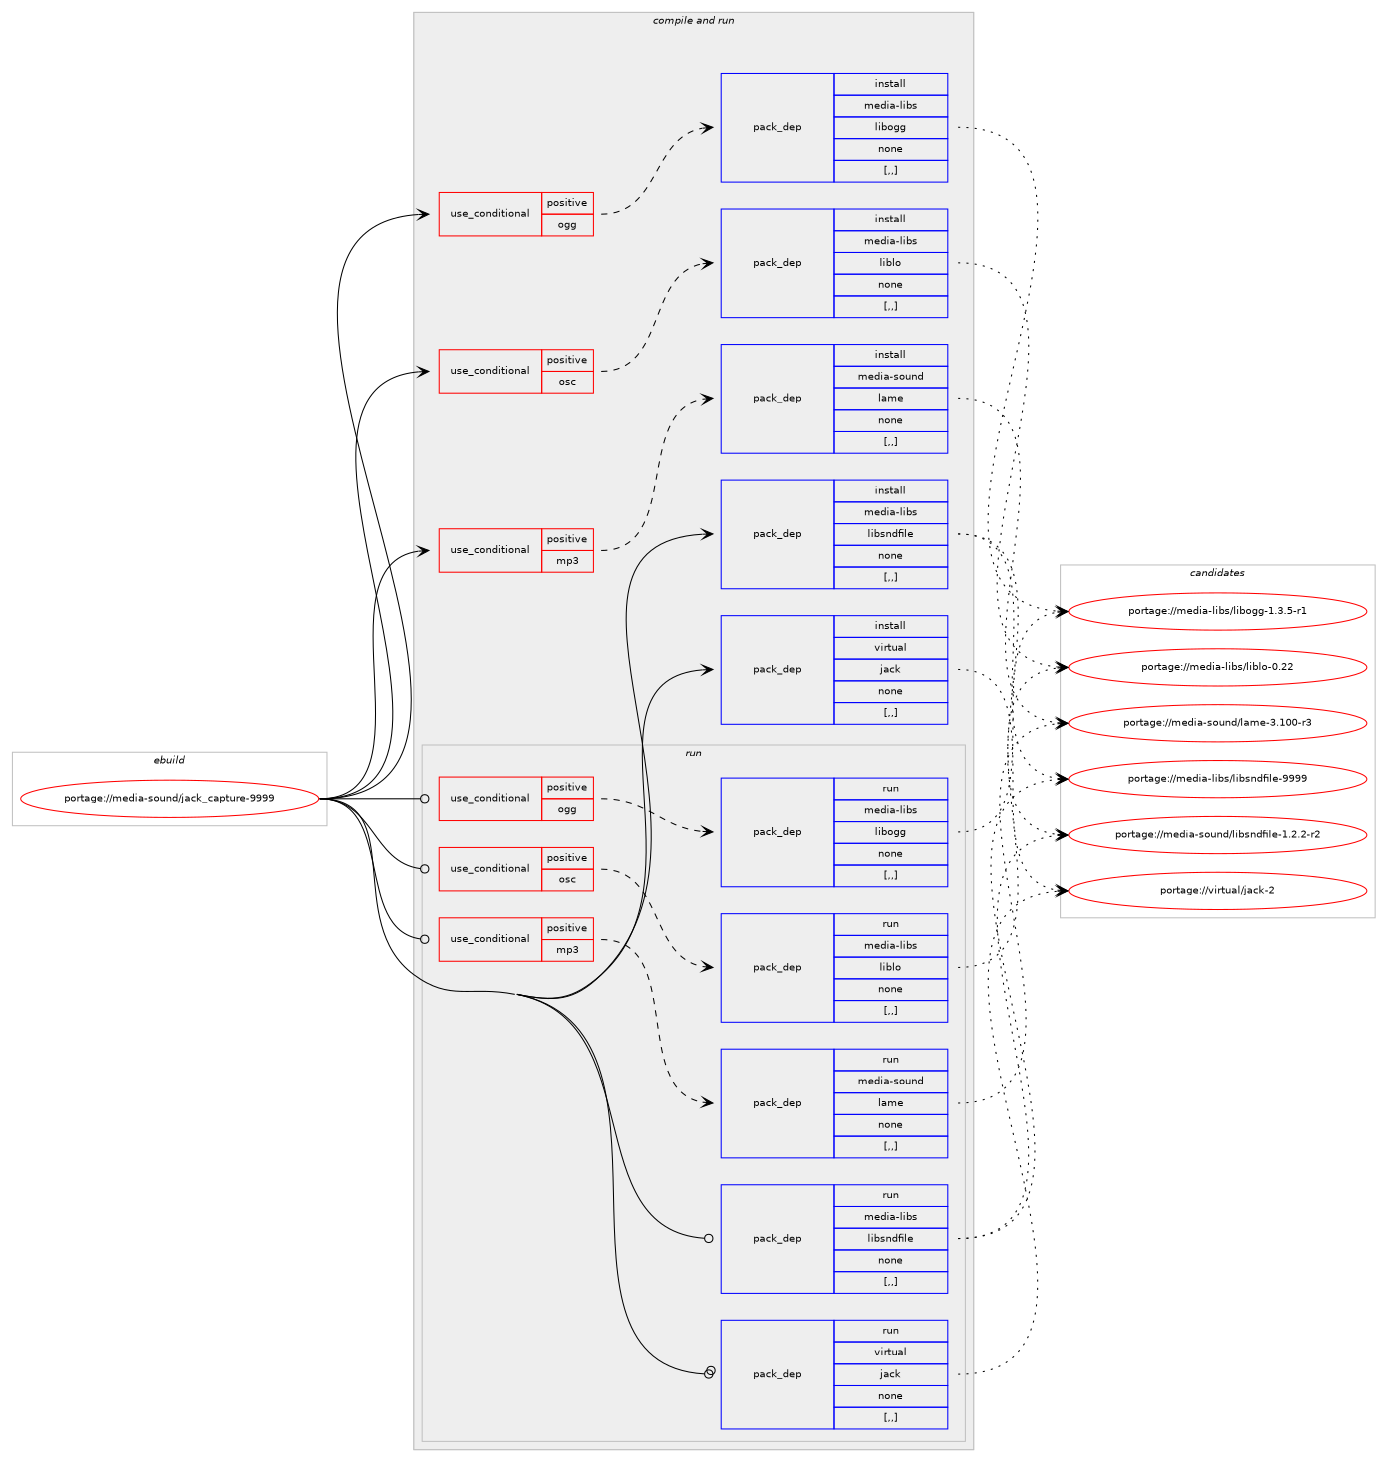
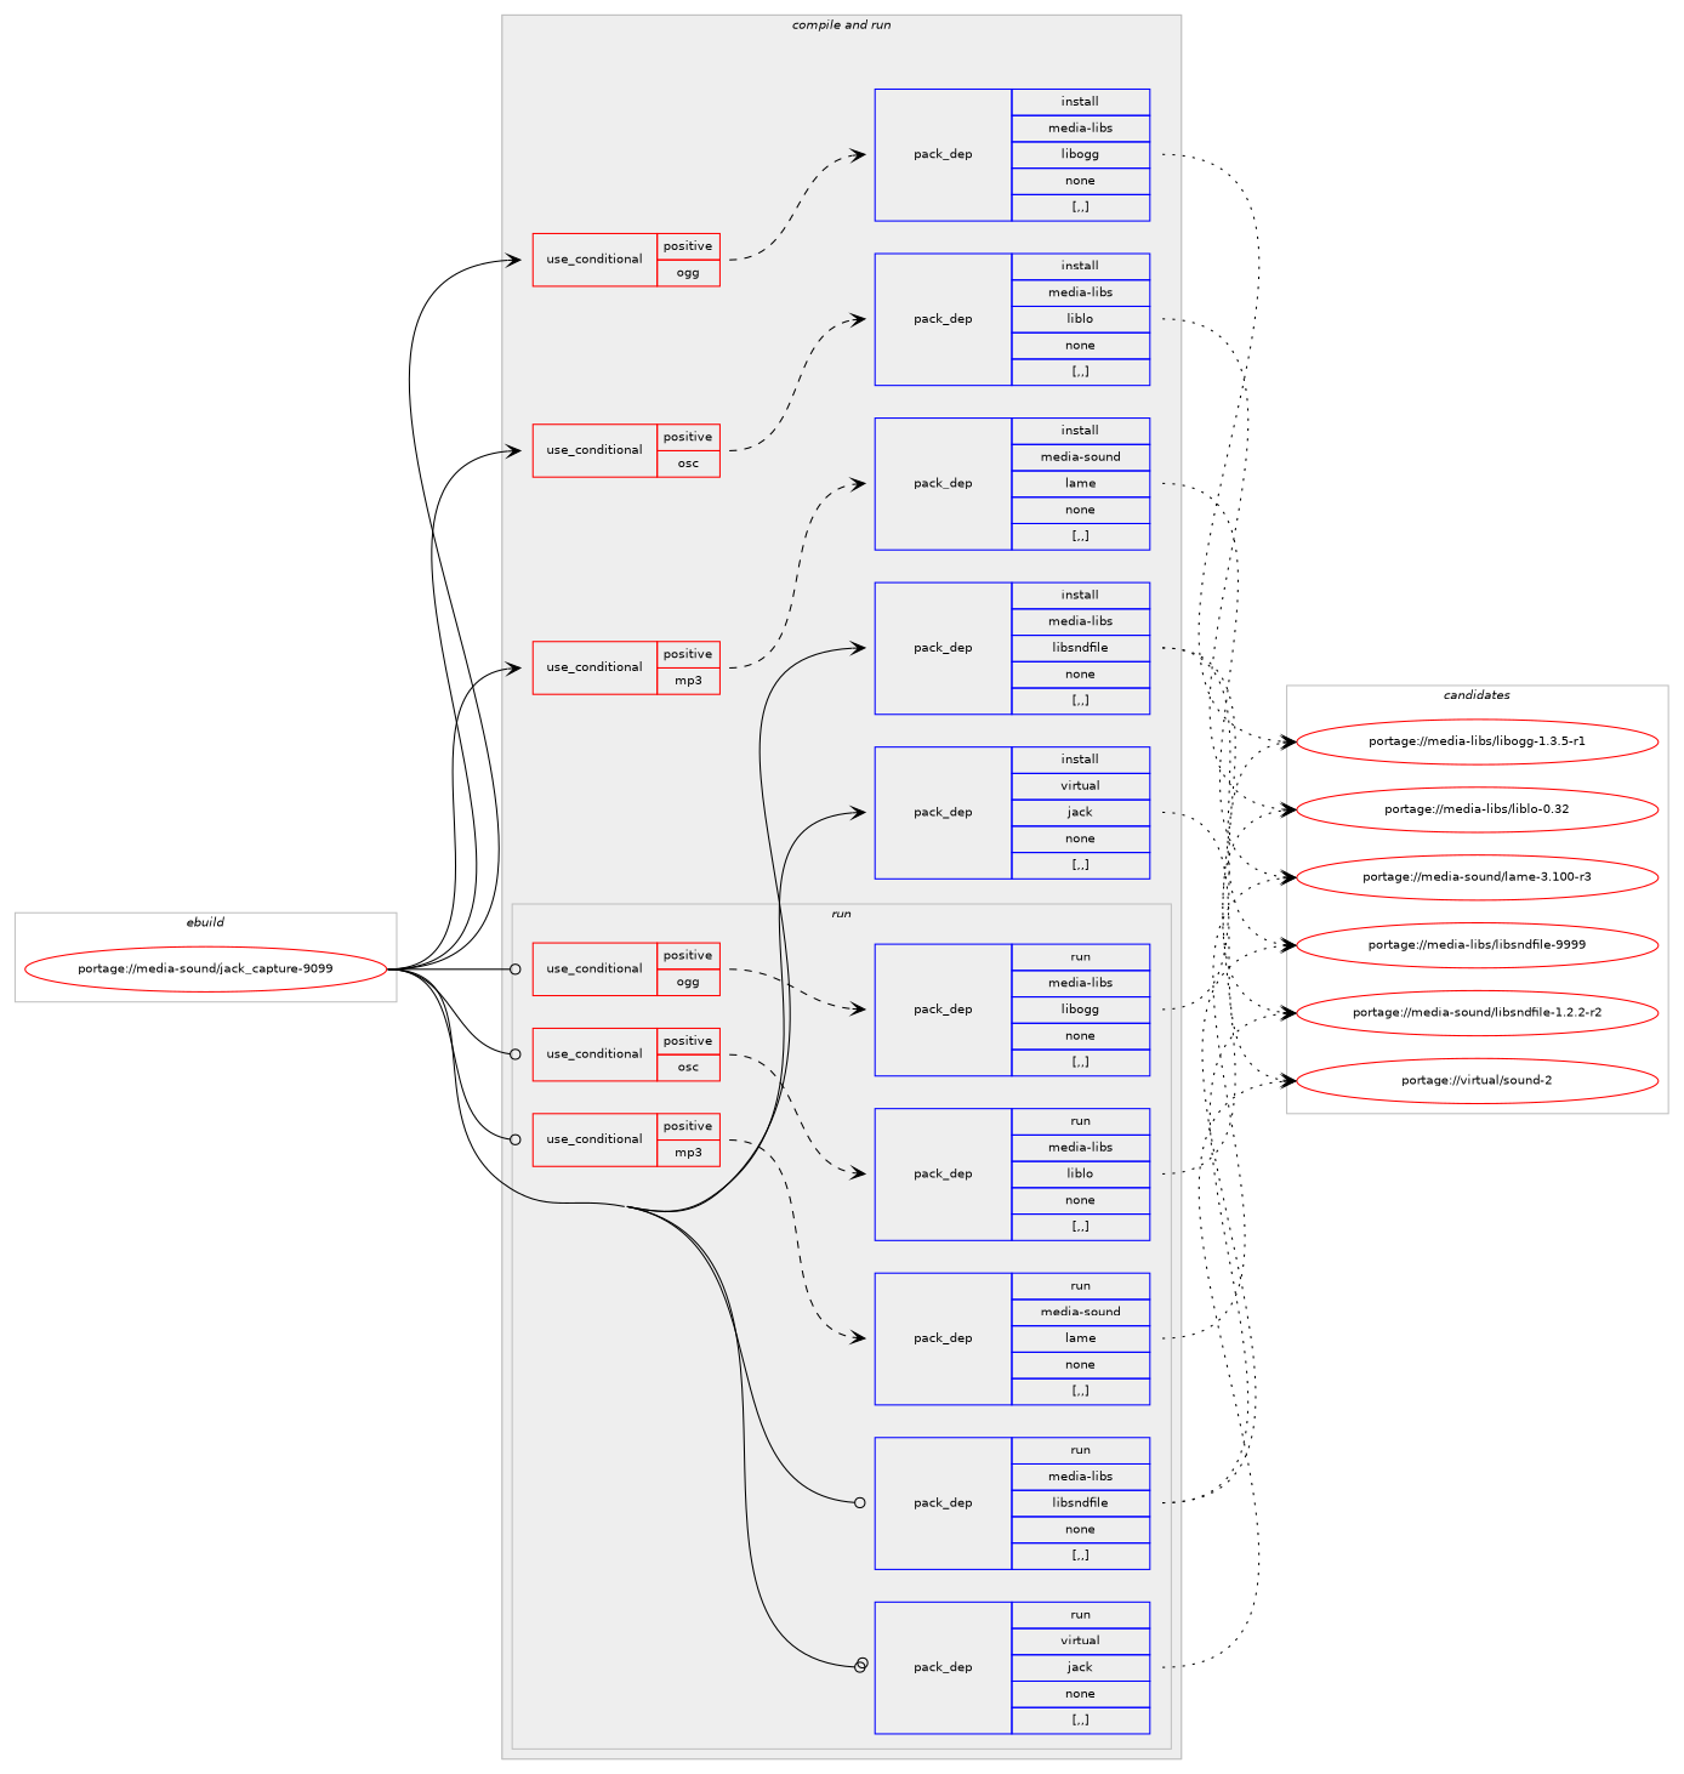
  digraph {
    compound=true
    concentrate=true
    fontname=Helvetica
    fontsize=10
    newrank=true
    rankdir=LR
    ranksep=1.5
    node [color=red fontname=Helvetica fontsize=10 shape=none]
    edge [arrowhead=vee headport=w style=dotted tailport=e weight=20]
-   n1 [label="portage://media-sound/jack_capture-9999" width=4 shape=""]
+   n1 [label="portage://media-sound/jack_capture-9099" width=4 shape=""]
    n2 [color=blue label=<<TABLE BORDER="0" CELLBORDER="1" CELLSPACING="0" CELLPADDING="4" WIDTH="220"><TR><TD ROWSPAN="6" CELLPADDING="30">pack_dep</TD></TR><TR><TD WIDTH="110">install</TD></TR><TR><TD>media-sound</TD></TR><TR><TD>lame</TD></TR><TR><TD>none</TD></TR><TR><TD>[,,]</TD></TR></TABLE>>]
    n3 [label=<<TABLE BORDER="0" CELLBORDER="1" CELLSPACING="0" CELLPADDING="4"><TR><TD ROWSPAN="3" CELLPADDING="10">use_conditional</TD></TR><TR><TD>positive</TD></TR><TR><TD>mp3</TD></TR></TABLE>>]
    n4 [color=blue label=<<TABLE BORDER="0" CELLBORDER="1" CELLSPACING="0" CELLPADDING="4" WIDTH="220"><TR><TD ROWSPAN="6" CELLPADDING="30">pack_dep</TD></TR><TR><TD WIDTH="110">install</TD></TR><TR><TD>media-libs</TD></TR><TR><TD>libogg</TD></TR><TR><TD>none</TD></TR><TR><TD>[,,]</TD></TR></TABLE>>]
    n5 [label=<<TABLE BORDER="0" CELLBORDER="1" CELLSPACING="0" CELLPADDING="4"><TR><TD ROWSPAN="3" CELLPADDING="10">use_conditional</TD></TR><TR><TD>positive</TD></TR><TR><TD>ogg</TD></TR></TABLE>>]
    n6 [color=blue label=<<TABLE BORDER="0" CELLBORDER="1" CELLSPACING="0" CELLPADDING="4" WIDTH="220"><TR><TD ROWSPAN="6" CELLPADDING="30">pack_dep</TD></TR><TR><TD WIDTH="110">install</TD></TR><TR><TD>media-libs</TD></TR><TR><TD>liblo</TD></TR><TR><TD>none</TD></TR><TR><TD>[,,]</TD></TR></TABLE>>]
    n7 [label=<<TABLE BORDER="0" CELLBORDER="1" CELLSPACING="0" CELLPADDING="4"><TR><TD ROWSPAN="3" CELLPADDING="10">use_conditional</TD></TR><TR><TD>positive</TD></TR><TR><TD>osc</TD></TR></TABLE>>]
    n8 [color=blue label=<<TABLE BORDER="0" CELLBORDER="1" CELLSPACING="0" CELLPADDING="4" WIDTH="220"><TR><TD ROWSPAN="6" CELLPADDING="30">pack_dep</TD></TR><TR><TD WIDTH="110">install</TD></TR><TR><TD>media-libs</TD></TR><TR><TD>libsndfile</TD></TR><TR><TD>none</TD></TR><TR><TD>[,,]</TD></TR></TABLE>>]
    n9 [color=blue label=<<TABLE BORDER="0" CELLBORDER="1" CELLSPACING="0" CELLPADDING="4" WIDTH="220"><TR><TD ROWSPAN="6" CELLPADDING="30">pack_dep</TD></TR><TR><TD WIDTH="110">install</TD></TR><TR><TD>virtual</TD></TR><TR><TD>jack</TD></TR><TR><TD>none</TD></TR><TR><TD>[,,]</TD></TR></TABLE>>]
    n10 [color=blue label=<<TABLE BORDER="0" CELLBORDER="1" CELLSPACING="0" CELLPADDING="4" WIDTH="220"><TR><TD ROWSPAN="6" CELLPADDING="30">pack_dep</TD></TR><TR><TD WIDTH="110">run</TD></TR><TR><TD>media-sound</TD></TR><TR><TD>lame</TD></TR><TR><TD>none</TD></TR><TR><TD>[,,]</TD></TR></TABLE>>]
    n11 [label=<<TABLE BORDER="0" CELLBORDER="1" CELLSPACING="0" CELLPADDING="4"><TR><TD ROWSPAN="3" CELLPADDING="10">use_conditional</TD></TR><TR><TD>positive</TD></TR><TR><TD>mp3</TD></TR></TABLE>>]
    n12 [color=blue label=<<TABLE BORDER="0" CELLBORDER="1" CELLSPACING="0" CELLPADDING="4" WIDTH="220"><TR><TD ROWSPAN="6" CELLPADDING="30">pack_dep</TD></TR><TR><TD WIDTH="110">run</TD></TR><TR><TD>media-libs</TD></TR><TR><TD>libogg</TD></TR><TR><TD>none</TD></TR><TR><TD>[,,]</TD></TR></TABLE>>]
    n13 [label=<<TABLE BORDER="0" CELLBORDER="1" CELLSPACING="0" CELLPADDING="4"><TR><TD ROWSPAN="3" CELLPADDING="10">use_conditional</TD></TR><TR><TD>positive</TD></TR><TR><TD>ogg</TD></TR></TABLE>>]
    n14 [color=blue label=<<TABLE BORDER="0" CELLBORDER="1" CELLSPACING="0" CELLPADDING="4" WIDTH="220"><TR><TD ROWSPAN="6" CELLPADDING="30">pack_dep</TD></TR><TR><TD WIDTH="110">run</TD></TR><TR><TD>media-libs</TD></TR><TR><TD>liblo</TD></TR><TR><TD>none</TD></TR><TR><TD>[,,]</TD></TR></TABLE>>]
    n15 [label=<<TABLE BORDER="0" CELLBORDER="1" CELLSPACING="0" CELLPADDING="4"><TR><TD ROWSPAN="3" CELLPADDING="10">use_conditional</TD></TR><TR><TD>positive</TD></TR><TR><TD>osc</TD></TR></TABLE>>]
    n16 [color=blue label=<<TABLE BORDER="0" CELLBORDER="1" CELLSPACING="0" CELLPADDING="4" WIDTH="220"><TR><TD ROWSPAN="6" CELLPADDING="30">pack_dep</TD></TR><TR><TD WIDTH="110">run</TD></TR><TR><TD>media-libs</TD></TR><TR><TD>libsndfile</TD></TR><TR><TD>none</TD></TR><TR><TD>[,,]</TD></TR></TABLE>>]
    n17 [color=blue label=<<TABLE BORDER="0" CELLBORDER="1" CELLSPACING="0" CELLPADDING="4" WIDTH="220"><TR><TD ROWSPAN="6" CELLPADDING="30">pack_dep</TD></TR><TR><TD WIDTH="110">run</TD></TR><TR><TD>virtual</TD></TR><TR><TD>jack</TD></TR><TR><TD>none</TD></TR><TR><TD>[,,]</TD></TR></TABLE>>]
    n18 [label="portage://media-libs/libogg-1.3.5-r1" width=4 shape=""]
    n19 [label="portage://media-sound/lame-3.100-r3" width=4 shape=""]
-   n20 [label="portage://media-libs/liblo-0.22" width=4 shape=""]
+   n20 [label="portage://media-libs/liblo-0.32" width=4 shape=""]
    n21 [label="portage://media-libs/libsndfile-9999" width=4 shape=""]
    n22 [label="portage://media-sound/libsndfile-1.2.2-r2" width=4 shape=""]
-   n23 [label="portage://virtual/jack-2" width=4 shape=""]
+   n23 [label="portage://virtual/sound-2" width=4 shape=""]
    subgraph cluster_1 {
      color=gray
      label=<<i>ebuild</i>>
      n1
    }
    subgraph cluster_2 {
      color=gray
      label=<<i>dependencies</i>>
      subgraph cluster_3 {
        color=gray
        fillcolor="#eeeeee"
        label=<<i>compile</i>>
        style=filled
        subgraph sub_4 {
          color=gray
          fillcolor="#eeeeee"
          label=<<i>compile</i>>
          style=filled
          n3
          subgraph sub_5 {
            color=gray
            fillcolor="#eeeeee"
            label=<<i>compile</i>>
            style=filled
            n2
          }
        }
        subgraph sub_6 {
          color=gray
          fillcolor="#eeeeee"
          label=<<i>compile</i>>
          style=filled
          n5
          subgraph sub_7 {
            color=gray
            fillcolor="#eeeeee"
            label=<<i>compile</i>>
            style=filled
            n4
          }
        }
        subgraph sub_8 {
          color=gray
          fillcolor="#eeeeee"
          label=<<i>compile</i>>
          style=filled
          n7
          subgraph sub_9 {
            color=gray
            fillcolor="#eeeeee"
            label=<<i>compile</i>>
            style=filled
            n6
          }
        }
        subgraph sub_10 {
          color=gray
          fillcolor="#eeeeee"
          label=<<i>compile</i>>
          style=filled
          n8
        }
        subgraph sub_11 {
          color=gray
          fillcolor="#eeeeee"
          label=<<i>compile</i>>
          style=filled
          n9
        }
      }
      subgraph cluster_12 {
        color=gray
        fillcolor="#eeeeee"
        label=<<i>compile and run</i>>
        style=filled
      }
      subgraph cluster_13 {
        color=gray
        fillcolor="#eeeeee"
        label=<<i>run</i>>
        style=filled
        subgraph sub_14 {
          color=gray
          fillcolor="#eeeeee"
          label=<<i>run</i>>
          style=filled
          n11
          subgraph sub_15 {
            color=gray
            fillcolor="#eeeeee"
            label=<<i>run</i>>
            style=filled
            n10
          }
        }
        subgraph sub_16 {
          color=gray
          fillcolor="#eeeeee"
          label=<<i>run</i>>
          style=filled
          n13
          subgraph sub_17 {
            color=gray
            fillcolor="#eeeeee"
            label=<<i>run</i>>
            style=filled
            n12
          }
        }
        subgraph sub_18 {
          color=gray
          fillcolor="#eeeeee"
          label=<<i>run</i>>
          style=filled
          n15
          subgraph sub_19 {
            color=gray
            fillcolor="#eeeeee"
            label=<<i>run</i>>
            style=filled
            n14
          }
        }
        subgraph sub_20 {
          color=gray
          fillcolor="#eeeeee"
          label=<<i>run</i>>
          style=filled
          n16
        }
        subgraph sub_21 {
          color=gray
          fillcolor="#eeeeee"
          label=<<i>run</i>>
          style=filled
          n17
        }
      }
    }
    subgraph cluster_22 {
      color=gray
      label=<<i>candidates</i>>
      rank=same
      subgraph sub_23 {
        color=black
        label=<<i>candidates</i>>
        nodesep=1
        rank=same
        n18
      }
      subgraph sub_24 {
        color=black
        label=<<i>candidates</i>>
        nodesep=1
        rank=same
        n19
      }
      subgraph sub_25 {
        color=black
        label=<<i>candidates</i>>
        nodesep=1
        rank=same
        n20
      }
      subgraph sub_26 {
        color=black
        label=<<i>candidates</i>>
        nodesep=1
        rank=same
        n21
        n22
      }
      subgraph sub_27 {
        color=black
        label=<<i>candidates</i>>
        nodesep=1
        rank=same
        n23
      }
      subgraph sub_28 {
        color=black
        label=<<i>candidates</i>>
        nodesep=1
        rank=same
        n19
      }
      subgraph sub_29 {
        color=black
        label=<<i>candidates</i>>
        nodesep=1
        rank=same
        n18
      }
      subgraph sub_30 {
        color=black
        label=<<i>candidates</i>>
        nodesep=1
        rank=same
        n20
      }
      subgraph sub_31 {
        color=black
        label=<<i>candidates</i>>
        nodesep=1
        rank=same
        n21
        n22
      }
      subgraph sub_32 {
        color=black
        label=<<i>candidates</i>>
        nodesep=1
        rank=same
        n23
      }
    }
    n1 -> n3 [style=solid]
    n1 -> n5 [style=solid]
    n1 -> n7 [style=solid]
    n1 -> n8 [style=solid]
    n1 -> n9 [style=solid]
    n1 -> n11 [arrowhead=odot style=solid]
    n1 -> n13 [arrowhead=odot style=solid]
    n1 -> n15 [arrowhead=odot style=solid]
    n1 -> n16 [arrowhead=odot style=solid]
    n1 -> n17 [arrowhead=odot style=solid]
    n2 -> n19 [weight=100]
    n3 -> n2 [style=dashed]
    n4 -> n18 [weight=100]
    n5 -> n4 [style=dashed]
    n6 -> n20 [weight=100]
    n7 -> n6 [style=dashed]
    n8 -> n21 [weight=100]
    n8 -> n22 [weight=100]
    n9 -> n23 [weight=100]
    n10 -> n19 [weight=100]
    n11 -> n10 [style=dashed]
    n12 -> n18 [weight=100]
    n13 -> n12 [style=dashed]
    n14 -> n20 [weight=100]
    n15 -> n14 [style=dashed]
    n16 -> n21 [weight=100]
    n16 -> n22 [weight=100]
    n17 -> n23 [weight=100]
  }
